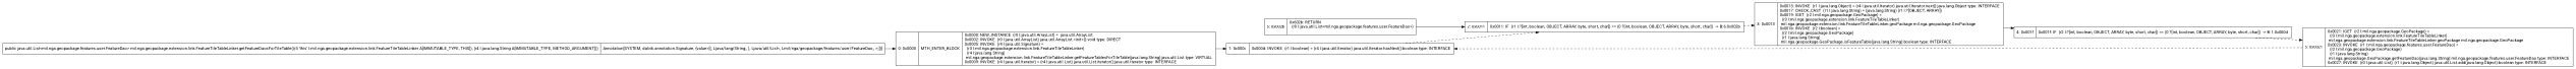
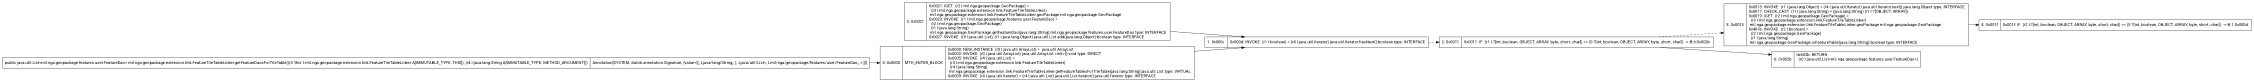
  digraph {
    fontname=Roboto
    rankdir=LR
    node [fontname=Roboto shape=record]
    edge [fontname=Roboto]
-   n1 [label="{0\:\ 0x0000|MTH_ENTER_BLOCK\l|0x0000: NEW_INSTANCE  (r0 I:java.util.ArrayList) =  java.util.ArrayList \l0x0002: INVOKE  (r0 I:java.util.ArrayList) java.util.ArrayList.\<init\>():void type: DIRECT \l0x0005: INVOKE  (r4 I:java.util.Signature) = \l  (r3 I:mil.nga.geopackage.extension.link.FeatureTileTableLinker)\l  (r4 I:java.lang.String)\l mil.nga.geopackage.extension.link.FeatureTileTableLinker.getFeatureTablesForTileTable(java.lang.String):java.util.List type: VIRTUAL \l0x0009: INVOKE  (r4 I:java.util.Iterator) = (r4 I:java.util.List) java.util.List.iterator():java.util.Iterator type: INTERFACE \l}"]
+   n1 [label="{0\:\ 0x0000|MTH_ENTER_BLOCK\l|0x0000: NEW_INSTANCE  (r0 I:java.util.ArrayList) =  java.util.ArrayList \l0x0002: INVOKE  (r0 I:java.util.ArrayList) java.util.ArrayList.\<init\>():void type: DIRECT \l0x0005: INVOKE  (r4 I:java.util.List) = \l  (r3 I:mil.nga.geopackage.extension.link.FeatureTileTableLinker)\l  (r4 I:java.lang.String)\l mil.nga.geopackage.extension.link.FeatureTileTableLinker.getFeatureTablesForTileTable(java.lang.String):java.util.List type: VIRTUAL \l0x0009: INVOKE  (r4 I:java.util.Iterator) = (r4 I:java.util.List) java.util.List.iterator():java.util.Iterator type: INTERFACE \l}"]
    n2 [label="{1\:\ 0x000d|0x000d: INVOKE  (r1 I:boolean) = (r4 I:java.util.Iterator) java.util.Iterator.hasNext():boolean type: INTERFACE \l}"]
    n3 [label="{2\:\ 0x0011|0x0011: IF  (r1 I:?[int, boolean, OBJECT, ARRAY, byte, short, char]) == (0 ?[int, boolean, OBJECT, ARRAY, byte, short, char])  \-\> B:6:0x002b \l}"]
-   n4 [label="{3\:\ 0x0013|0x0013: INVOKE  (r1 I:java.lang.Object) = (r4 I:java.util.Iterator) java.util.Iterator.next():java.lang.Object type: INTERFACE \l0x0017: CHECK_CAST  (r1 I:java.lang.String) = (java.lang.String) (r1 I:?[OBJECT, ARRAY]) \l0x0019: IGET  (r2 I:mil.nga.geopackage.GeoPackage) = \l  (r3 I:mil.nga.geopackage.extension.link.FeatureTileTableLinker)\l mil.nga.geopackage.extension.link.FeatureTileTableLinker.geoPackage mil.nga.geopackage.GeoPackage \l0x001b: INVOKE  (r2 I:boolean) = \l  (r2 I:mil.nga.geopackage.GeoPackage)\l  (r1 I:java.lang.String)\l mil.nga.geopackage.GeoPackage.isFeatureTable(java.lang.String):boolean type: INTERFACE \l}"]
+   n4 [label="{3\:\ 0x0013|0x0013: INVOKE  (r1 I:java.lang.Object) = (r4 I:java.util.Iterator) java.util.Iterator.next():java.lang.Object type: INTERFACE \l0x0017: CHECK_CAST  (r1 I:java.lang.String) = (java.lang.String) (r1 I:?[OBJECT, ARRAY]) \l0x0019: IGET  (r2 I:mil.nga.geopackage.GeoPackage) = \l  (r3 I:mil.nga.geopackage.extension.link.FeatureTileTableLinker)\l mil.nga.geopackage.extension.link.FeatureTileTableLinker.geoPackage mil.nga.geopackage.GeoPackage \l0x401b: INVOKE  (r2 I:boolean) = \l  (r2 I:mil.nga.geopackage.GeoPackage)\l  (r1 I:java.lang.String)\l mil.nga.geopackage.GeoPackage.isFeatureTable(java.lang.String):boolean type: INTERFACE \l}"]
    n5 [label="{6\:\ 0x002b|0x602b: RETURN  \l  (r0 I:java.util.List\<mil.nga.geopackage.features.user.FeatureDao\>)\l \l}"]
    n6 [label="{4\:\ 0x001f|0x001f: IF  (r2 I:?[int, boolean, OBJECT, ARRAY, byte, short, char]) == (0 ?[int, boolean, OBJECT, ARRAY, byte, short, char])  \-\> B:1:0x000d \l}"]
    n7 [label="{5\:\ 0x0021|0x0021: IGET  (r2 I:mil.nga.geopackage.GeoPackage) = \l  (r3 I:mil.nga.geopackage.extension.link.FeatureTileTableLinker)\l mil.nga.geopackage.extension.link.FeatureTileTableLinker.geoPackage mil.nga.geopackage.GeoPackage \l0x0023: INVOKE  (r1 I:mil.nga.geopackage.features.user.FeatureDao) = \l  (r2 I:mil.nga.geopackage.GeoPackage)\l  (r1 I:java.lang.String)\l mil.nga.geopackage.GeoPackage.getFeatureDao(java.lang.String):mil.nga.geopackage.features.user.FeatureDao type: INTERFACE \l0x0027: INVOKE  (r0 I:java.util.List), (r1 I:java.lang.Object) java.util.List.add(java.lang.Object):boolean type: INTERFACE \l}"]
    n8 [label="{public java.util.List\<mil.nga.geopackage.features.user.FeatureDao\> mil.nga.geopackage.extension.link.FeatureTileTableLinker.getFeatureDaosForTileTable((r3 'this' I:mil.nga.geopackage.extension.link.FeatureTileTableLinker A[IMMUTABLE_TYPE, THIS]), (r4 I:java.lang.String A[IMMUTABLE_TYPE, METHOD_ARGUMENT]))  | Annotation[SYSTEM, dalvik.annotation.Signature, \{value=[(, Ljava\/lang\/String;, ), Ljava\/util\/List\<, Lmil\/nga\/geopackage\/features\/user\/FeatureDao;, \>;]\}]\l}"]
    n1 -> n2
    n2 -> n3 [style=dashed]
    n3 -> n4 [style=dashed]
-   n5 -> n3
+   n3 -> n5
    n4 -> n6
-   n6 -> n7 [style=dashed]
-   n7 -> n2 [style=dashed]
+   n7 -> n2
    n8 -> n1
  }
